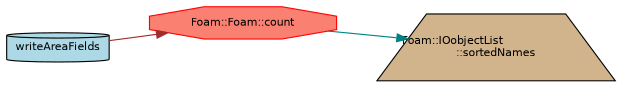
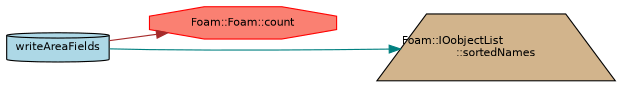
  digraph {
    rankdir=LR
    node [color=black fontname=Helvetica fontsize=10 style=filled]
    edge [fontname=Helvetica fontsize=10 labelfontname=Helvetica labelfontsize=10 style=solid]
    n1 [fillcolor=lightblue fontcolor=black height=0.2 label=writeAreaFields shape=cylinder width=0.4]
    n2 [color=red fillcolor=salmon height=0.2 label="Foam::Foam::count" shape=octagon width=0.4]
    n3 [fillcolor=tan height=0.2 label="Foam::IOobjectList\l::sortedNames" shape=trapezium width=0.4]
    n1 -> n2 [color=brown]
-   n2 -> n3 [color=teal]
+   n1 -> n3 [color=teal]
  }
